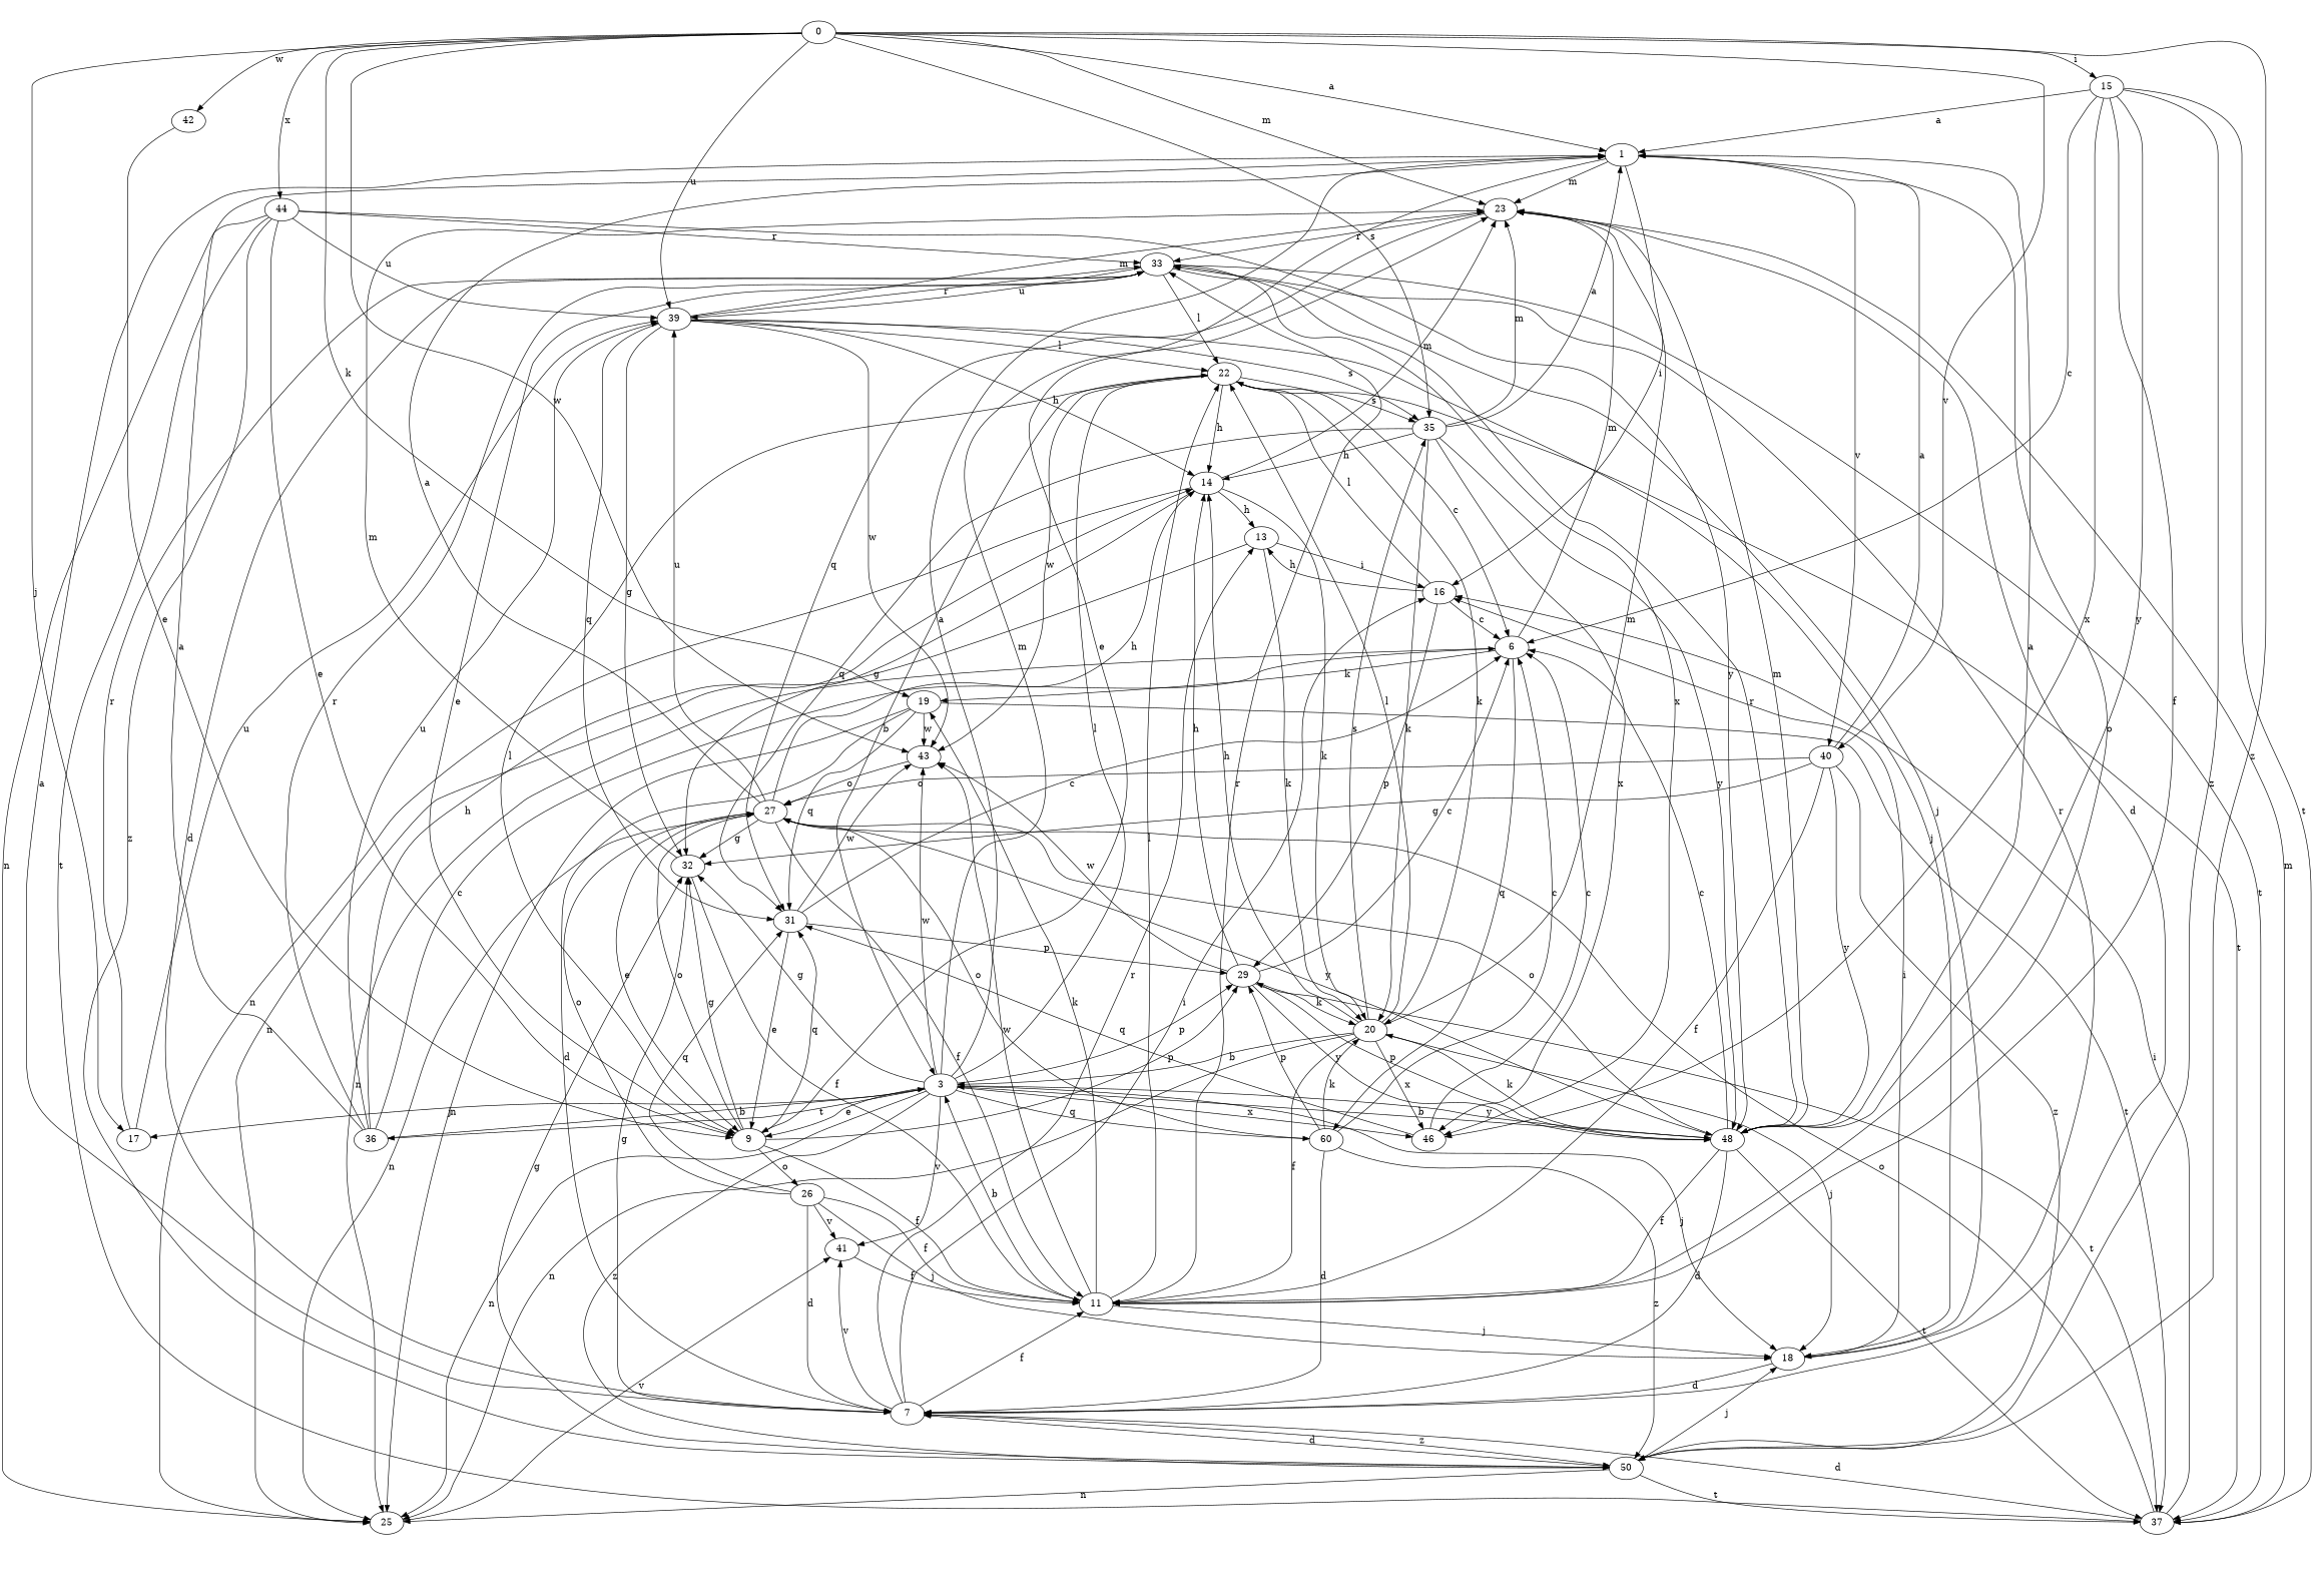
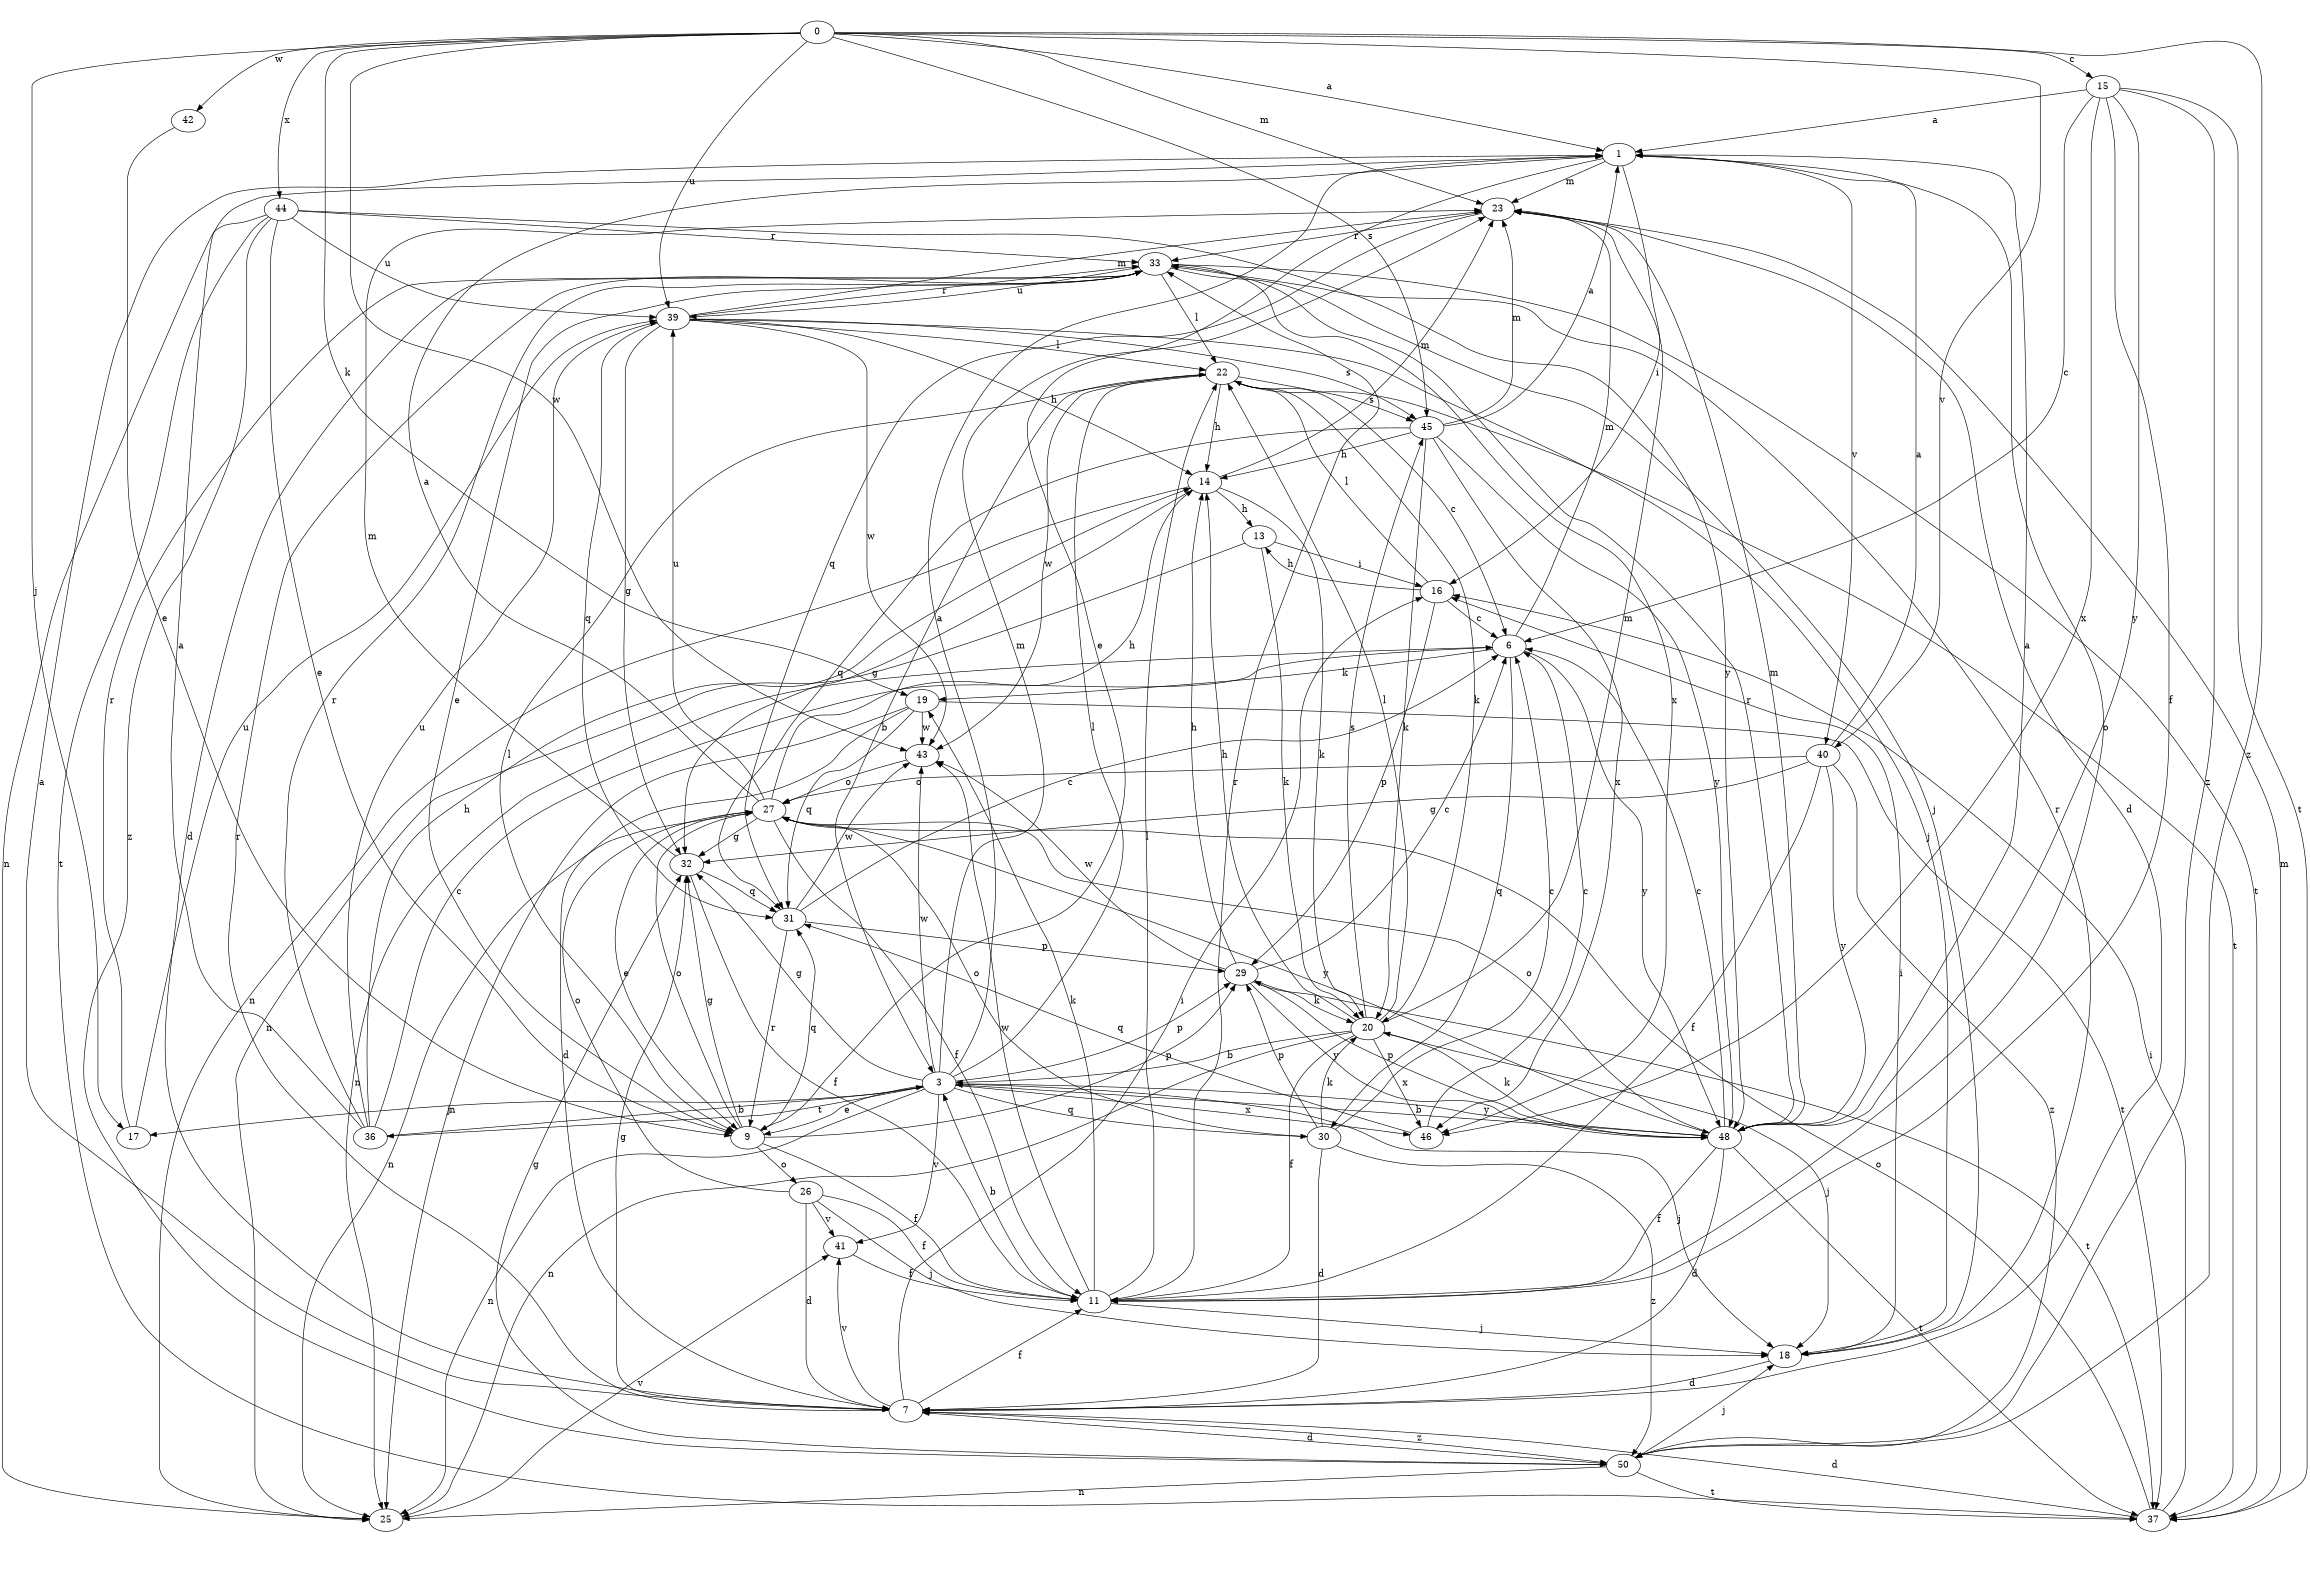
  strict digraph {
    fontname="DejaVu Serif"
    node [fontname="DejaVu Serif"]
    edge [fontname="DejaVu Serif"]
    0
    1
    15
    17
    19
    23
-   35
+   35 [label=45]
    39
    40
    42
    43
    44
    50
    9
    11
    16
    46
    48
    6
    37
    33
    25
    7
    31
    20
    14
    n27 [label=32]
    18
    22
    27
    29
    26
    3
    13
-   30 [label=60]
+   30
    36
    41
    0 -> 1 [label=a]
-   0 -> 15 [label=i]
+   0 -> 15 [label=c]
    0 -> 17 [label=j]
    0 -> 19 [label=k]
    0 -> 23 [label=m]
    0 -> 35 [label=s]
    0 -> 39 [label=u]
    0 -> 40 [label=v]
    0 -> 42 [label=w]
    0 -> 43 [label=w]
    0 -> 44 [label=x]
    0 -> 50 [label=z]
    1 -> 23 [label=m]
    1 -> 40 [label=v]
    1 -> 9 [label=e]
    1 -> 11 [label=o]
    1 -> 16 [label=i]
    15 -> 1 [label=a]
    15 -> 50 [label=z]
    15 -> 11 [label=f]
    15 -> 46 [label=x]
    15 -> 48 [label=y]
    15 -> 6 [label=c]
    15 -> 37 [label=t]
    17 -> 39 [label=u]
    17 -> 33 [label=r]
    19 -> 43 [label=w]
    19 -> 37 [label=t]
    19 -> 25 [label=n]
    19 -> 7 [label=d]
    19 -> 31 [label=q]
    23 -> 33 [label=r]
    23 -> 7 [label=d]
    23 -> 31 [label=q]
    35 -> 1 [label=a]
    35 -> 23 [label=m]
    35 -> 46 [label=x]
    35 -> 48 [label=y]
    35 -> 31 [label=q]
    35 -> 20 [label=k]
    35 -> 14 [label=h]
    39 -> 23 [label=m]
    39 -> 35 [label=s]
    39 -> 43 [label=w]
    39 -> 33 [label=r]
    39 -> 31 [label=q]
    39 -> 14 [label=h]
    39 -> n27 [label=g]
    39 -> 18 [label=j]
    39 -> 22 [label=l]
    40 -> 1 [label=a]
    40 -> 50 [label=z]
    40 -> 11 [label=f]
    40 -> 48 [label=y]
    40 -> n27 [label=g]
    40 -> 27 [label=o]
    42 -> 9 [label=e]
    43 -> 27 [label=o]
    44 -> 39 [label=u]
    44 -> 50 [label=z]
    44 -> 9 [label=e]
    44 -> 48 [label=y]
    44 -> 37 [label=t]
    44 -> 33 [label=r]
    44 -> 25 [label=n]
    50 -> 37 [label=t]
    50 -> 25 [label=n]
    50 -> 7 [label=d]
    50 -> n27 [label=g]
    50 -> 18 [label=j]
    9 -> 11 [label=f]
    9 -> 31 [label=q]
    9 -> n27 [label=g]
    9 -> 27 [label=o]
    9 -> 29 [label=p]
    9 -> 26 [label=o]
    11 -> 19 [label=k]
    11 -> 43 [label=w]
    11 -> 33 [label=r]
    11 -> 18 [label=j]
    11 -> 22 [label=l]
    11 -> 3 [label=b]
    16 -> 6 [label=c]
    16 -> 22 [label=l]
    16 -> 29 [label=p]
    16 -> 13 [label=h]
    46 -> 6 [label=c]
    46 -> 31 [label=q]
    48 -> 1 [label=a]
    48 -> 23 [label=m]
    48 -> 11 [label=f]
    48 -> 6 [label=c]
    48 -> 37 [label=t]
    48 -> 33 [label=r]
    48 -> 7 [label=d]
    48 -> 20 [label=k]
    48 -> 27 [label=o]
    48 -> 29 [label=p]
    48 -> 3 [label=b]
    6 -> 19 [label=k]
    6 -> 23 [label=m]
+   6 -> 48 [label=y]
    6 -> 25 [label=n]
    6 -> 30 [label=q]
    37 -> 23 [label=m]
    37 -> 16 [label=i]
    37 -> 7 [label=d]
    37 -> 27 [label=o]
    33 -> 39 [label=u]
    33 -> 9 [label=e]
    33 -> 46 [label=x]
    33 -> 37 [label=t]
    33 -> 7 [label=d]
    33 -> 18 [label=j]
    33 -> 22 [label=l]
    25 -> 41 [label=v]
    7 -> 1 [label=a]
    7 -> 50 [label=z]
    7 -> 11 [label=f]
    7 -> 16 [label=i]
-   7 -> 13 [label=r]
+   7 -> 33 [label=r]
    7 -> n27 [label=g]
    7 -> 41 [label=v]
    31 -> 43 [label=w]
-   31 -> 9 [label=e]
+   31 -> 9 [label=r]
    31 -> 6 [label=c]
    31 -> 29 [label=p]
    20 -> 23 [label=m]
    20 -> 35 [label=s]
    20 -> 11 [label=f]
    20 -> 46 [label=x]
    20 -> 25 [label=n]
    20 -> 14 [label=h]
    20 -> 18 [label=j]
    20 -> 22 [label=l]
    20 -> 3 [label=b]
    14 -> 23 [label=m]
    14 -> 25 [label=n]
    14 -> 20 [label=k]
    14 -> n27 [label=g]
    14 -> 13 [label=h]
    n27 -> 23 [label=m]
    n27 -> 11 [label=f]
-   26 -> 31 [label=q]
+   n27 -> 31 [label=q]
    18 -> 16 [label=i]
    18 -> 33 [label=r]
    18 -> 7 [label=d]
    22 -> 35 [label=s]
    22 -> 43 [label=w]
    22 -> 9 [label=l]
    22 -> 6 [label=c]
    22 -> 37 [label=t]
    22 -> 20 [label=k]
    22 -> 14 [label=h]
    22 -> 3 [label=b]
    27 -> 1 [label=a]
    27 -> 39 [label=u]
    27 -> 9 [label=e]
    27 -> 11 [label=f]
    27 -> 48 [label=y]
    27 -> 25 [label=n]
    27 -> 14 [label=h]
    27 -> n27 [label=g]
    29 -> 43 [label=w]
    29 -> 48 [label=y]
    29 -> 6 [label=c]
    29 -> 37 [label=t]
    29 -> 20 [label=k]
    29 -> 14 [label=h]
    26 -> 11 [label=f]
    26 -> 7 [label=d]
    26 -> 18 [label=j]
    26 -> 27 [label=o]
    26 -> 41 [label=v]
    3 -> 1 [label=a]
    3 -> 17 [label=j]
    3 -> 23 [label=m]
    3 -> 43 [label=w]
-   3 -> 50 [label=z]
    3 -> 9 [label=e]
    3 -> 46 [label=x]
    3 -> 48 [label=y]
    3 -> 25 [label=n]
    3 -> n27 [label=g]
    3 -> 18 [label=j]
    3 -> 22 [label=l]
    3 -> 29 [label=p]
    3 -> 30 [label=q]
    3 -> 36 [label=t]
    3 -> 41 [label=v]
    13 -> 16 [label=i]
    13 -> 25 [label=n]
    13 -> 20 [label=k]
    30 -> 50 [label=z]
    30 -> 6 [label=c]
    30 -> 7 [label=d]
    30 -> 20 [label=k]
    30 -> 27 [label=o]
    30 -> 29 [label=p]
    36 -> 1 [label=a]
    36 -> 39 [label=u]
    36 -> 6 [label=c]
    36 -> 33 [label=r]
    36 -> 14 [label=h]
    36 -> 3 [label=b]
    41 -> 11 [label=f]
  }
